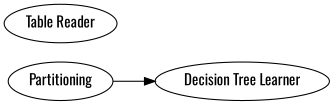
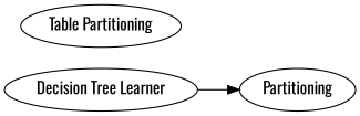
  digraph {
    rankdir=LR
    fontname=Oswald
    node [fontname=Oswald]
    n1 [label="Decision Tree Learner"]
-   n2 [label="Table Reader"]
+   n2 [label="Table Partitioning"]
    n3 [label=Partitioning]
-   n3 -> n1 [fontname=Oswald]
+   n1 -> n3 [fontname=Oswald]
  }
